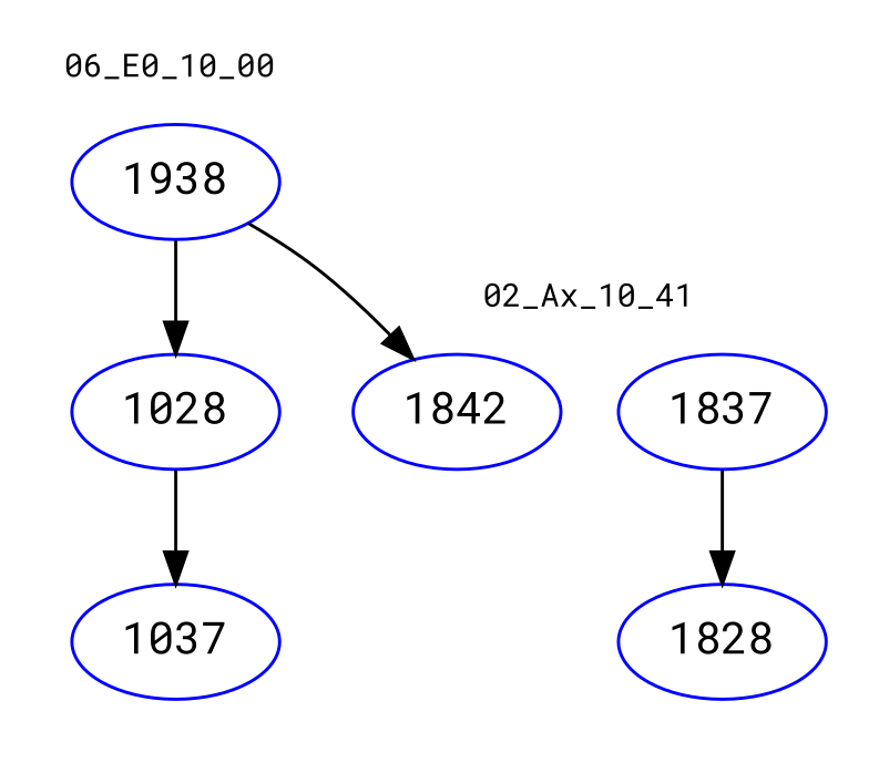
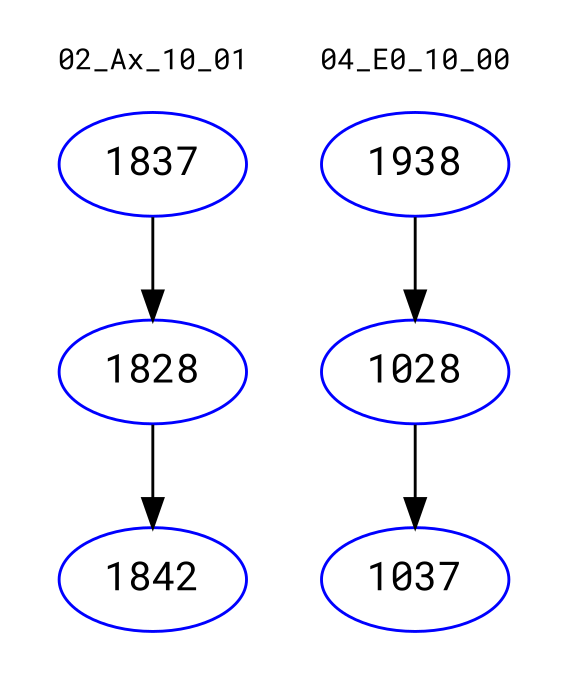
  digraph {
    fontname="Roboto Mono"
    node [color=blue fontname="Roboto Mono"]
    edge [color=black fontname="Roboto Mono"]
    n1 [label=1837]
    n2 [label=1828]
    n3 [label=1842]
    n4 [label=1938]
    n5 [label=1028]
    n6 [label=1037]
    subgraph cluster_1 {
      color=white
      fontsize=10
-     label="02_Ax_10_41"
+     label="02_Ax_10_01"
      n1
      n2
      n3
    }
    subgraph cluster_2 {
      color=white
      fontsize=10
-     label="06_E0_10_00"
+     label="04_E0_10_00"
      n4
      n5
      n6
    }
    n1 -> n2
-   n4 -> n3
+   n2 -> n3
    n4 -> n5
    n5 -> n6
  }
